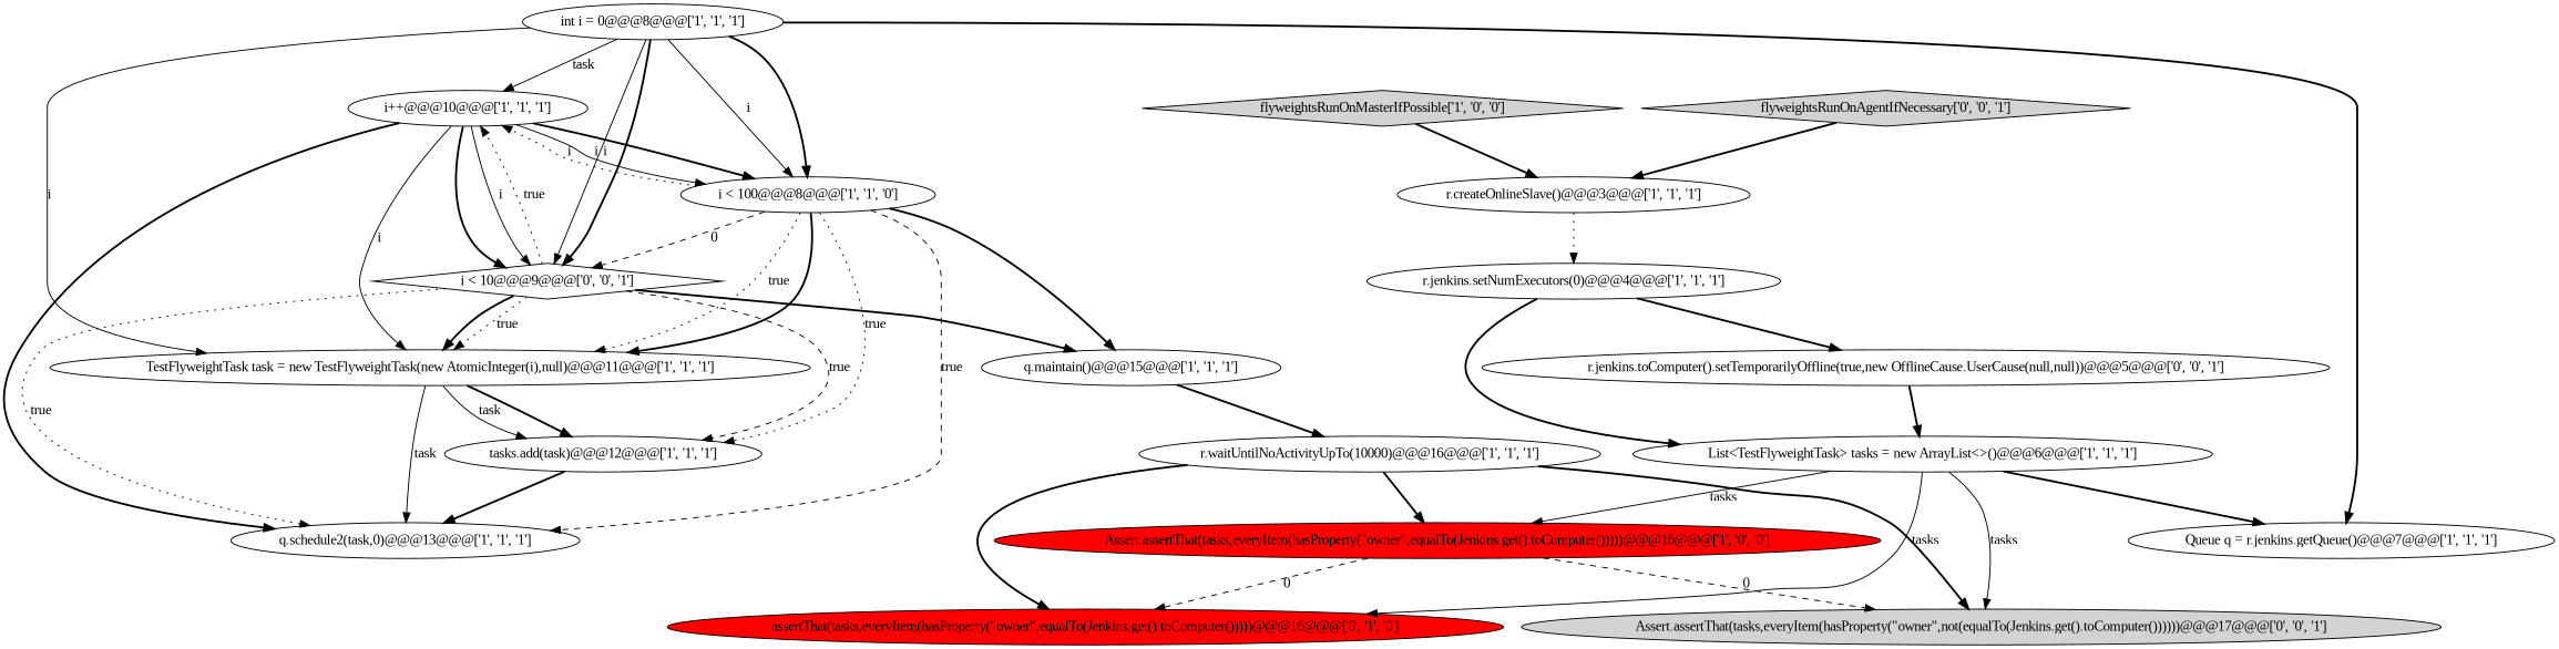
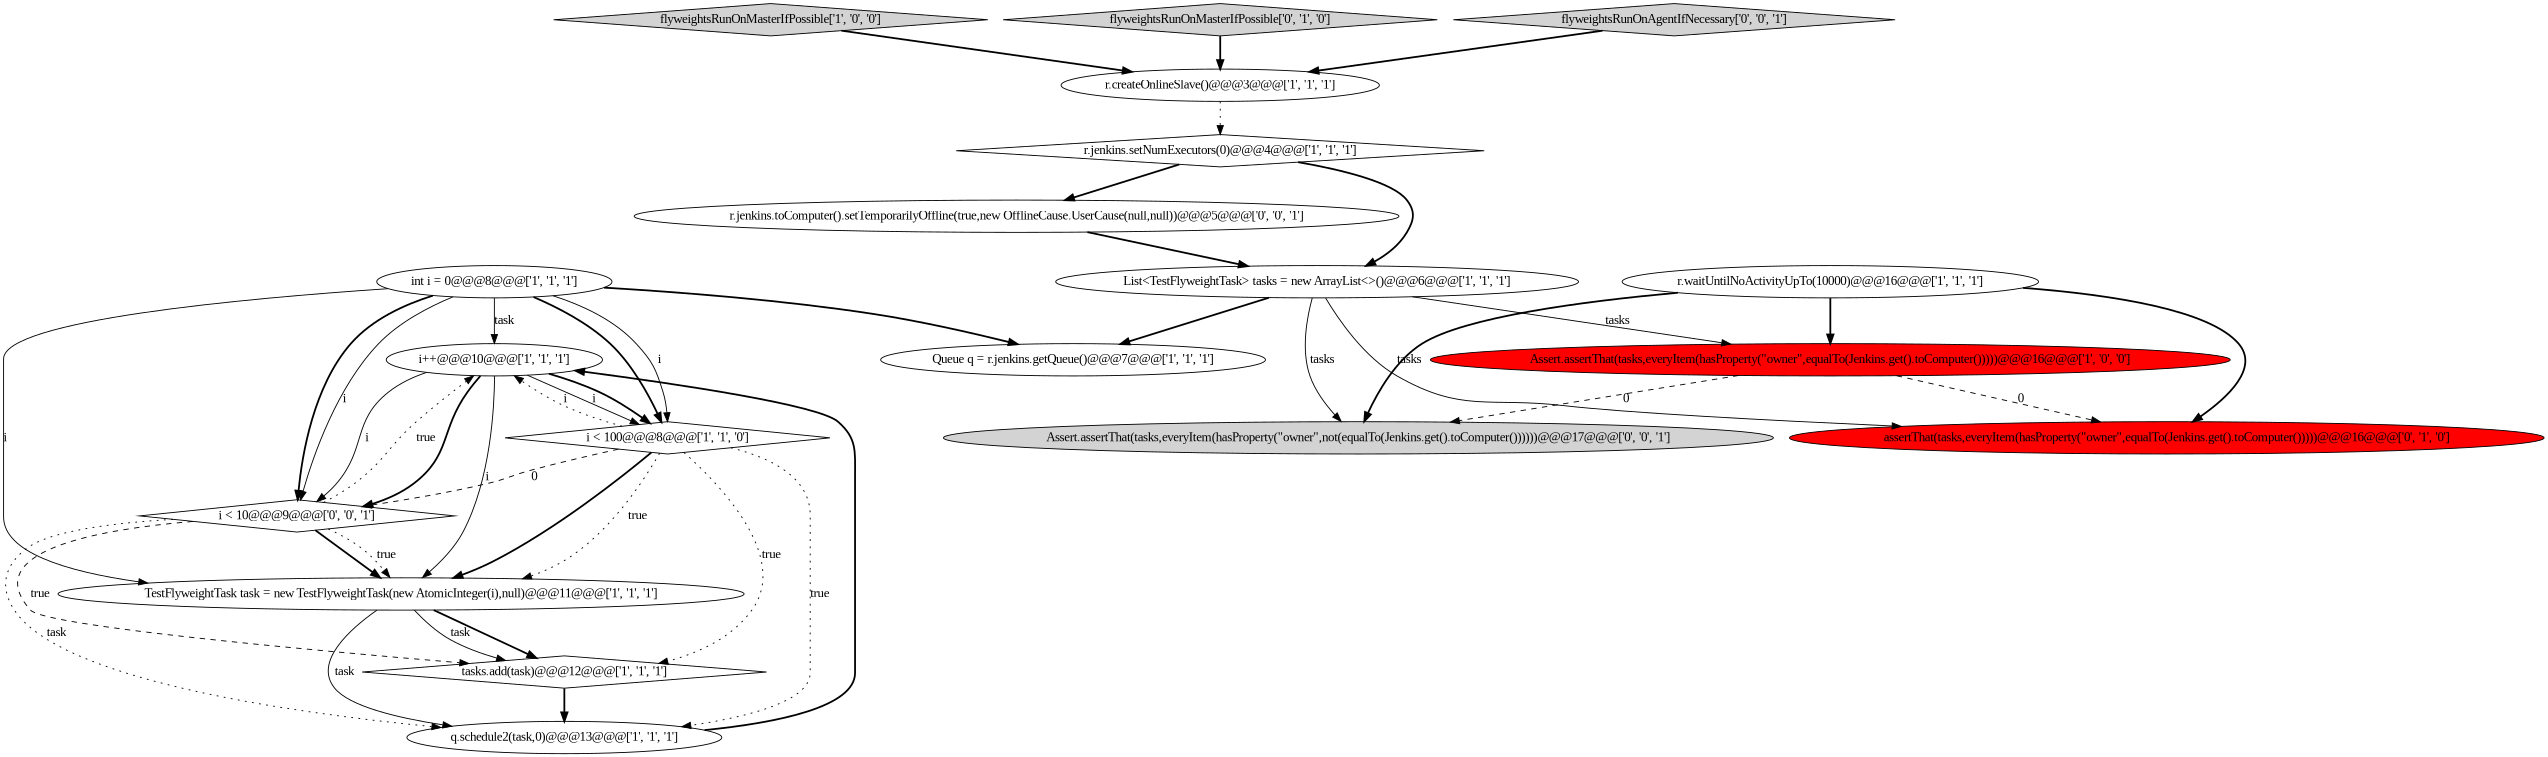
  digraph {
    fontname="Liberation Serif"
    node [fillcolor=white fontname="Liberation Serif" shape=ellipse style=filled]
    edge [fontname="Liberation Serif" style=bold]
    n1 [fillcolor=red label="Assert.assertThat(tasks,everyItem(hasProperty(\"owner\",equalTo(Jenkins.get().toComputer()))))@@@16@@@['1', '0', '0']"]
    n2 [fillcolor=lightgray label="Assert.assertThat(tasks,everyItem(hasProperty(\"owner\",not(equalTo(Jenkins.get().toComputer())))))@@@17@@@['0', '0', '1']"]
    n3 [fillcolor=red label="assertThat(tasks,everyItem(hasProperty(\"owner\",equalTo(Jenkins.get().toComputer()))))@@@16@@@['0', '1', '0']"]
    n4 [label="r.waitUntilNoActivityUpTo(10000)@@@16@@@['1', '1', '1']"]
    n5 [fillcolor=lightgray label="flyweightsRunOnMasterIfPossible['1', '0', '0']" shape=diamond]
    n6 [label="r.createOnlineSlave()@@@3@@@['1', '1', '1']"]
-   n7 [label="r.jenkins.setNumExecutors(0)@@@4@@@['1', '1', '1']"]
+   n7 [label="r.jenkins.setNumExecutors(0)@@@4@@@['1', '1', '1']" shape=diamond]
    n8 [label="q.schedule2(task,0)@@@13@@@['1', '1', '1']"]
    n9 [label="i++@@@10@@@['1', '1', '1']"]
    n10 [label="TestFlyweightTask task = new TestFlyweightTask(new AtomicInteger(i),null)@@@11@@@['1', '1', '1']"]
-   n11 [label="i < 100@@@8@@@['1', '1', '0']"]
+   n11 [label="i < 100@@@8@@@['1', '1', '0']" shape=diamond]
    n12 [label="i < 10@@@9@@@['0', '0', '1']" shape=diamond]
-   n13 [label="tasks.add(task)@@@12@@@['1', '1', '1']"]
-   n14 [label="q.maintain()@@@15@@@['1', '1', '1']"]
+   n13 [label="tasks.add(task)@@@12@@@['1', '1', '1']" shape=diamond]
    n15 [label="r.jenkins.toComputer().setTemporarilyOffline(true,new OfflineCause.UserCause(null,null))@@@5@@@['0', '0', '1']"]
    n16 [label="List<TestFlyweightTask> tasks = new ArrayList<>()@@@6@@@['1', '1', '1']"]
    n17 [label="Queue q = r.jenkins.getQueue()@@@7@@@['1', '1', '1']"]
    n18 [label="int i = 0@@@8@@@['1', '1', '1']"]
+   n19 [fillcolor=lightgray label="flyweightsRunOnMasterIfPossible['0', '1', '0']" shape=diamond]
    n20 [fillcolor=lightgray label="flyweightsRunOnAgentIfNecessary['0', '0', '1']" shape=diamond]
    n1 -> n2 [label=0 style=dashed]
    n1 -> n3 [label=0 style=dashed]
    n4 -> n1
    n4 -> n2
    n4 -> n3
    n5 -> n6
    n6 -> n7 [style=dotted]
    n7 -> n15
    n7 -> n16
-   n9 -> n8
+   n8 -> n9
    n9 -> n10 [label=i style=solid]
    n9 -> n11 [label=i style=solid]
    n9 -> n11
    n9 -> n12
    n9 -> n12 [label=i style=solid]
    n10 -> n8 [label=task style=solid]
    n10 -> n13
    n10 -> n13 [label=task style=solid]
-   n11 -> n8 [label=true style=dashed]
+   n11 -> n8 [label=true style=dotted]
    n11 -> n9 [label=i style=dotted]
    n11 -> n10 [label=true style=dotted]
    n11 -> n10
    n11 -> n12 [label=0 style=dashed]
    n11 -> n13 [label=true style=dotted]
-   n11 -> n14
-   n12 -> n8 [label=true style=dotted]
+   n12 -> n8 [label=task style=dotted]
    n12 -> n9 [label=true style=dotted]
    n12 -> n10
    n12 -> n10 [label=true style=dotted]
    n12 -> n13 [label=true style=dashed]
-   n12 -> n14
    n13 -> n8
-   n14 -> n4
    n15 -> n16
    n16 -> n1 [label=tasks style=solid]
    n16 -> n2 [label=tasks style=solid]
    n16 -> n3 [label=tasks style=solid]
    n16 -> n17
    n18 -> n9 [label=task style=solid]
    n18 -> n10 [label=i style=solid]
    n18 -> n11
    n18 -> n11 [label=i style=solid]
    n18 -> n12 [label=i style=solid]
    n18 -> n12
    n18 -> n17
+   n19 -> n6
    n20 -> n6
  }
